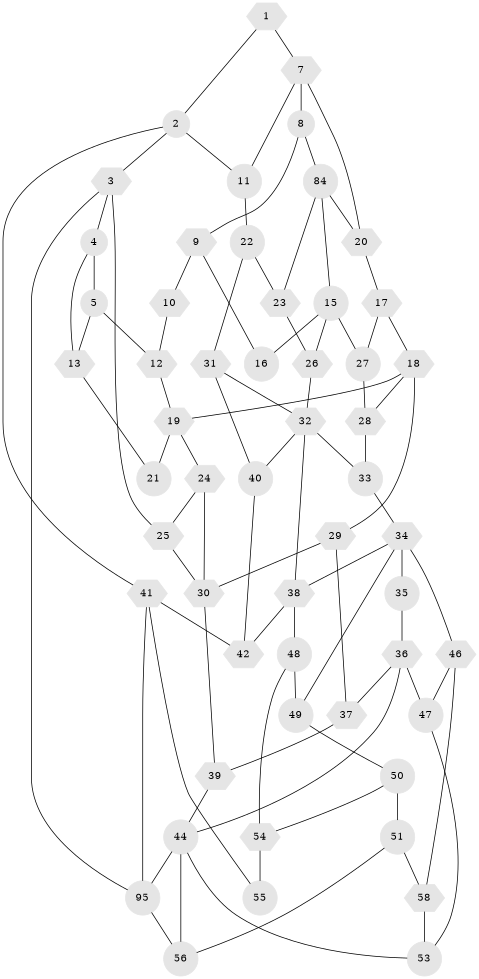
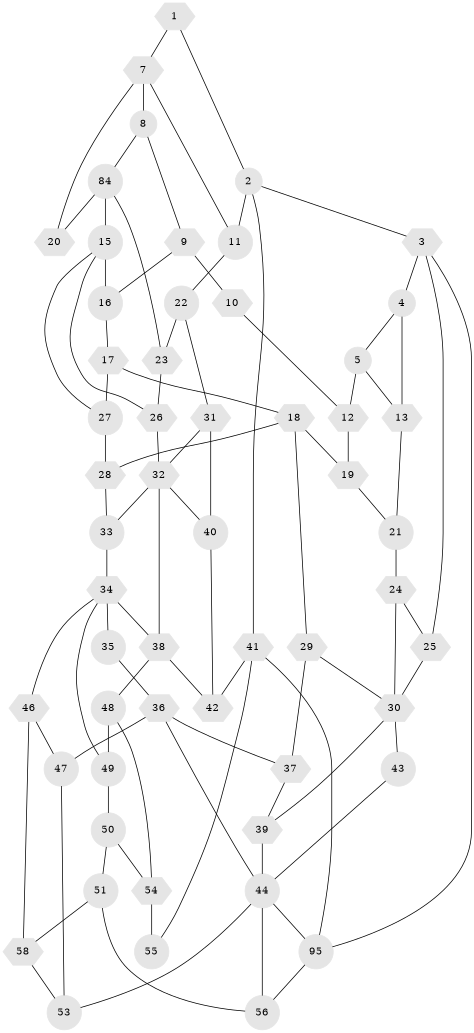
  graph {
    node [color=gray90 shape=hexagon style=filled]
    edge [weight=1.0]
    2 [shape=circle]
    1
    7
    3
    11 [shape=circle]
    41
    8 [shape=circle]
    20
    4 [shape=circle]
    25
    n11 [label=95 shape=circle]
    22 [shape=circle]
    42
    55 [shape=circle]
    5 [shape=circle]
    13
    30
    56 [shape=circle]
    12
    21 [shape=circle]
    19
    10
    9
    n24 [label=84 shape=circle]
    16 [shape=circle]
    15 [shape=circle]
    23
    17
    31
    24
    26
    27 [shape=circle]
    32
    28
    18
    29
    33 [shape=circle]
    37
    40 [shape=circle]
    39
+   43 [shape=circle]
    38
    34
    44 [shape=circle]
    48 [shape=circle]
    35 [shape=circle]
    49 [shape=circle]
    46
    36
    50 [shape=circle]
    47 [shape=circle]
    n52 [label=58]
    53 [shape=circle]
    54
    51 [shape=circle]
    2 -- 3
    2 -- 11
    2 -- 41
    1 -- 2
    1 -- 7
    7 -- 11
    7 -- 8 [weight=2.0]
    7 -- 20 [weight=2.0]
    3 -- 4
    3 -- 25
    3 -- n11
    11 -- 22
    41 -- n11
    41 -- 42
    41 -- 55
    8 -- 9
    8 -- n24
    4 -- 5
    4 -- 13
    25 -- 30
    n11 -- 56
    22 -- 23
    22 -- 31
    5 -- 13
    5 -- 12 [weight=2.0]
    13 -- 21
    30 -- 39
+   30 -- 43 [weight=2.0]
    12 -- 19 [weight=2.0]
-   19 -- 24
+   21 -- 24
    19 -- 21
    10 -- 12
    9 -- 10
    9 -- 16
    n24 -- 20
    n24 -- 15 [weight=2.0]
    n24 -- 23
-   20 -- 17
+   16 -- 17
    15 -- 16
    15 -- 26 [weight=2.0]
    15 -- 27
    23 -- 26 [weight=2.0]
    17 -- 27
    17 -- 18
    31 -- 32
    31 -- 40
    24 -- 25
    24 -- 30
    26 -- 32 [weight=2.0]
    27 -- 28
    32 -- 33
    32 -- 40
    32 -- 38
    28 -- 33
    18 -- 19 [weight=2.0]
    18 -- 28
    18 -- 29
    29 -- 30
    29 -- 37
    33 -- 34
    37 -- 39
    40 -- 42
    39 -- 44
+   43 -- 44
    38 -- 42
    38 -- 48 [weight=2.0]
    34 -- 38
    34 -- 35 [weight=2.0]
    34 -- 49
    34 -- 46 [weight=2.0]
    44 -- n11
    44 -- 56
    44 -- 53
    48 -- 49
    48 -- 54 [weight=2.0]
    35 -- 36 [weight=2.0]
    49 -- 50
    46 -- 47 [weight=2.0]
    46 -- n52 [weight=2.0]
    36 -- 37
    36 -- 44
    36 -- 47
    50 -- 54 [weight=2.0]
    50 -- 51 [weight=2.0]
    47 -- 53
    n52 -- 53
    54 -- 55 [weight=2.0]
    51 -- 56
    51 -- n52 [weight=2.0]
  }
